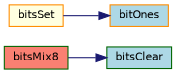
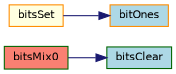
  digraph {
    rankdir=LR
    node [color=darkgreen fillcolor=lightblue fontname=Helvetica fontsize=10 shape=record style=filled]
    edge [color=midnightblue fontname=Helvetica fontsize=10 labelfontname=Helvetica labelfontsize=10 style=solid]
-   n1 [fillcolor=salmon fontcolor=black height=0.2 label=bitsMix8 width=0.4]
+   n1 [fillcolor=salmon fontcolor=black height=0.2 label=bitsMix0 width=0.4]
    n2 [height=0.2 label=bitsClear width=0.4]
    n3 [color=darkorange fillcolor=lightyellow height=0.2 label=bitsSet width=0.4]
    n4 [color=darkorange height=0.2 label=bitOnes width=0.4]
    n1 -> n2
    n3 -> n4
  }
